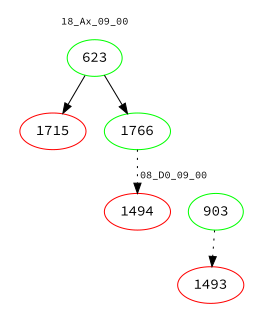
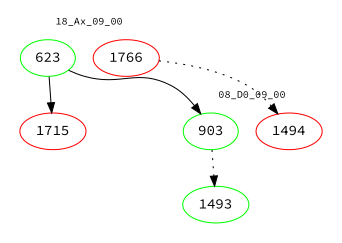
  digraph {
    fontname="Source Code Pro"
    node [color=red fontname="Source Code Pro"]
    edge [color=black fontname="Source Code Pro" style=solid]
    n1 [color=green label=623]
    n2 [label=1715]
-   n3 [color=green label=1766]
+   n3 [label=1766]
    n4 [color=green label=903]
-   n5 [label=1493]
+   n5 [color=green label=1493]
    n6 [label=1494]
    subgraph cluster_1 {
      color=white
      fontsize=10
      label="18_Ax_09_00"
      n1
      n2
      n3
    }
    subgraph cluster_2 {
      color=white
      fontsize=10
      label="08_D0_09_00"
      n4
      n5
      n6
    }
    n1 -> n2
-   n1 -> n3
+   n1 -> n4
    n3 -> n6 [style=dotted]
    n4 -> n5 [style=dotted]
  }
